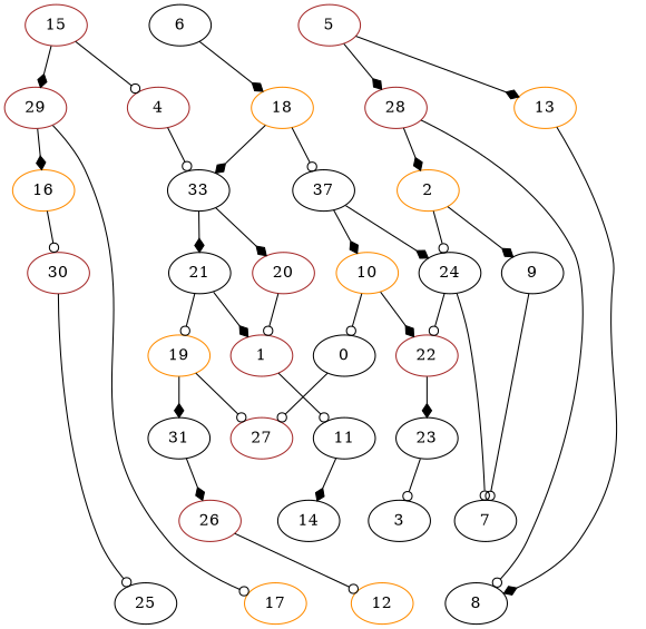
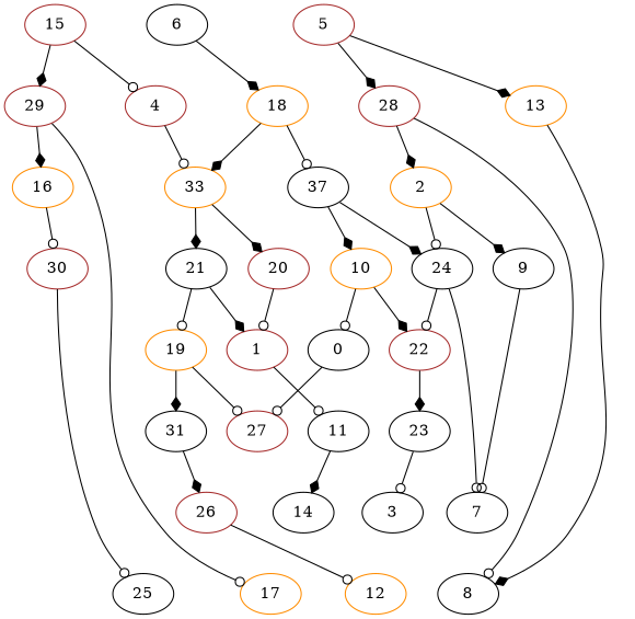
  digraph {
    node [color=black]
    edge [arrowhead=odot weight=0]
    27 [color=brown]
    0
    1 [color=brown]
    11
    14
    2 [color=darkorange]
    9
    24
    7
    22 [color=brown]
    4 [color=brown]
-   33
+   33 [color=darkorange]
    20 [color=brown]
    21
    5 [color=brown]
    13 [color=darkorange]
    28 [color=brown]
    8
    18 [color=darkorange]
    6
    n21 [label=37]
    10 [color=darkorange]
    23
    15 [color=brown]
    29 [color=brown]
    16 [color=darkorange]
    17 [color=darkorange]
    30 [color=brown]
    25
    19 [color=darkorange]
    31
    26 [color=brown]
    3
    12 [color=darkorange]
    0 -> 27
    1 -> 11
    11 -> 14 [arrowhead=diamond]
    2 -> 9 [arrowhead=diamond]
    2 -> 24
    9 -> 7
    24 -> 7
    24 -> 22
    22 -> 23 [arrowhead=diamond]
    4 -> 33
    33 -> 20 [arrowhead=diamond]
    33 -> 21 [arrowhead=diamond]
    20 -> 1
    21 -> 1 [arrowhead=diamond]
    21 -> 19
    5 -> 13 [arrowhead=diamond]
    5 -> 28 [arrowhead=diamond]
    13 -> 8 [arrowhead=diamond]
    28 -> 2 [arrowhead=diamond]
    28 -> 8
    18 -> 33 [arrowhead=diamond]
    18 -> n21
    6 -> 18 [arrowhead=diamond]
    n21 -> 24 [arrowhead=diamond]
    n21 -> 10 [arrowhead=diamond]
    10 -> 0
    10 -> 22 [arrowhead=diamond]
    23 -> 3
    15 -> 4
    15 -> 29 [arrowhead=diamond]
    29 -> 16 [arrowhead=diamond]
    29 -> 17
    16 -> 30
    30 -> 25
    19 -> 27
    19 -> 31 [arrowhead=diamond]
    31 -> 26 [arrowhead=diamond]
    26 -> 12
  }
